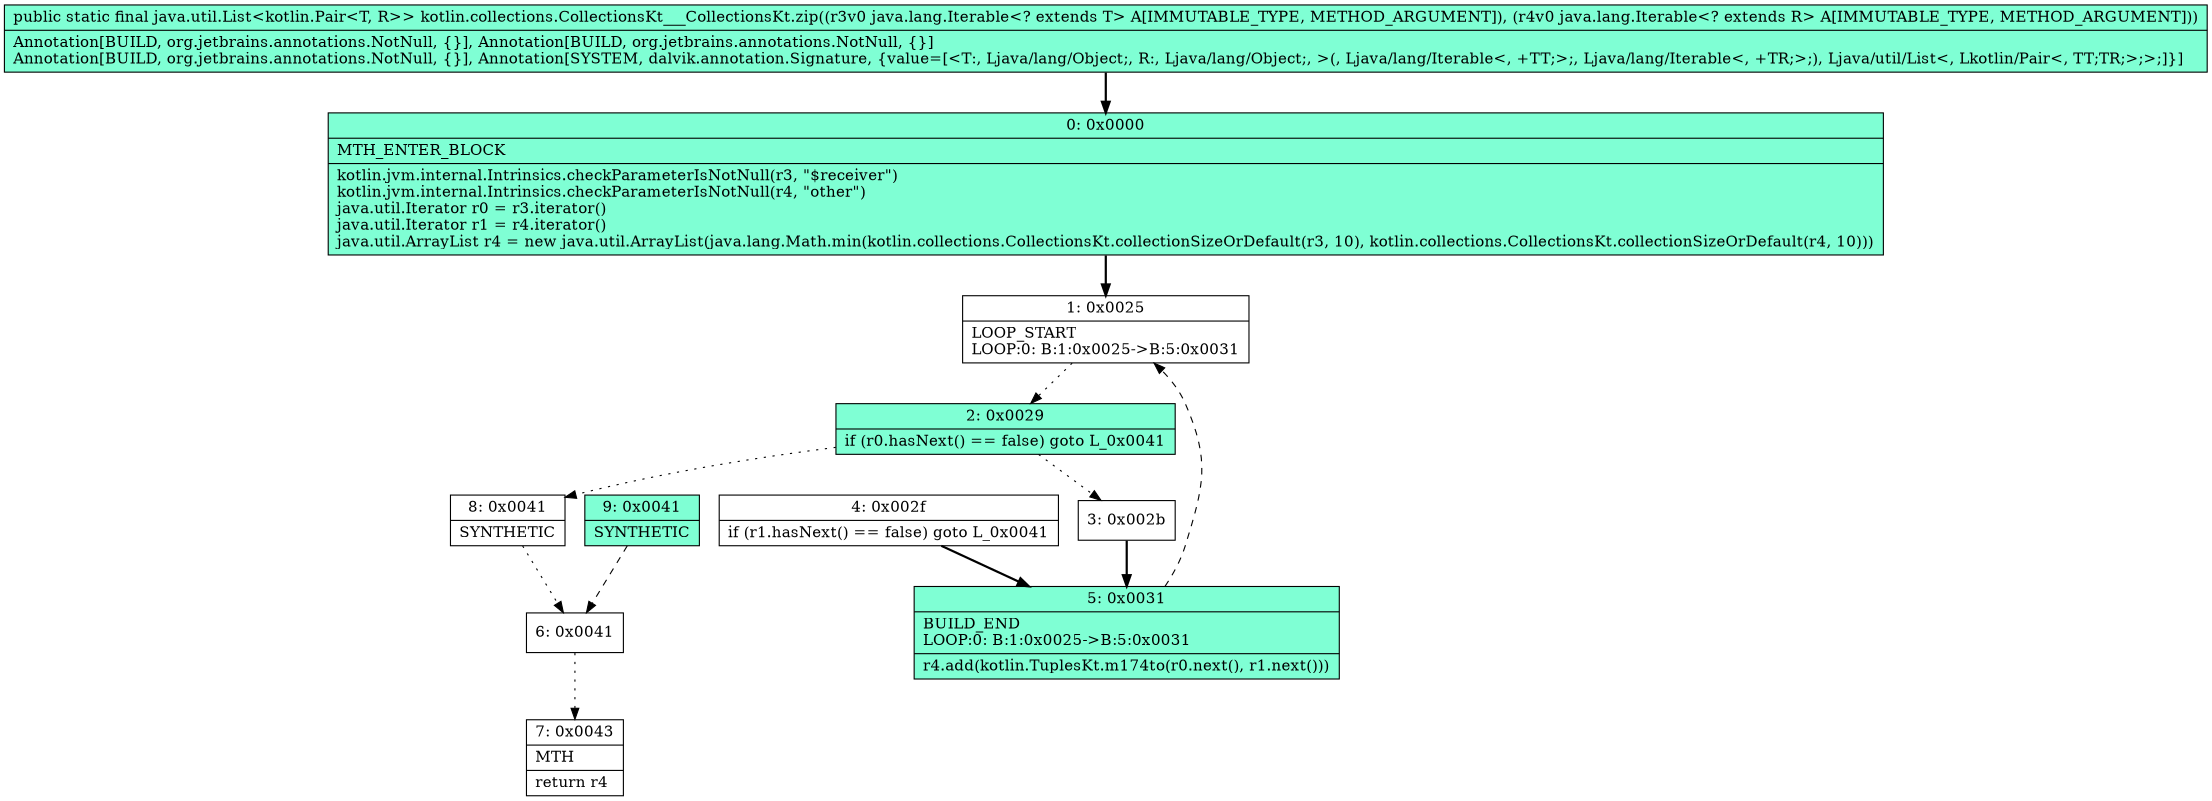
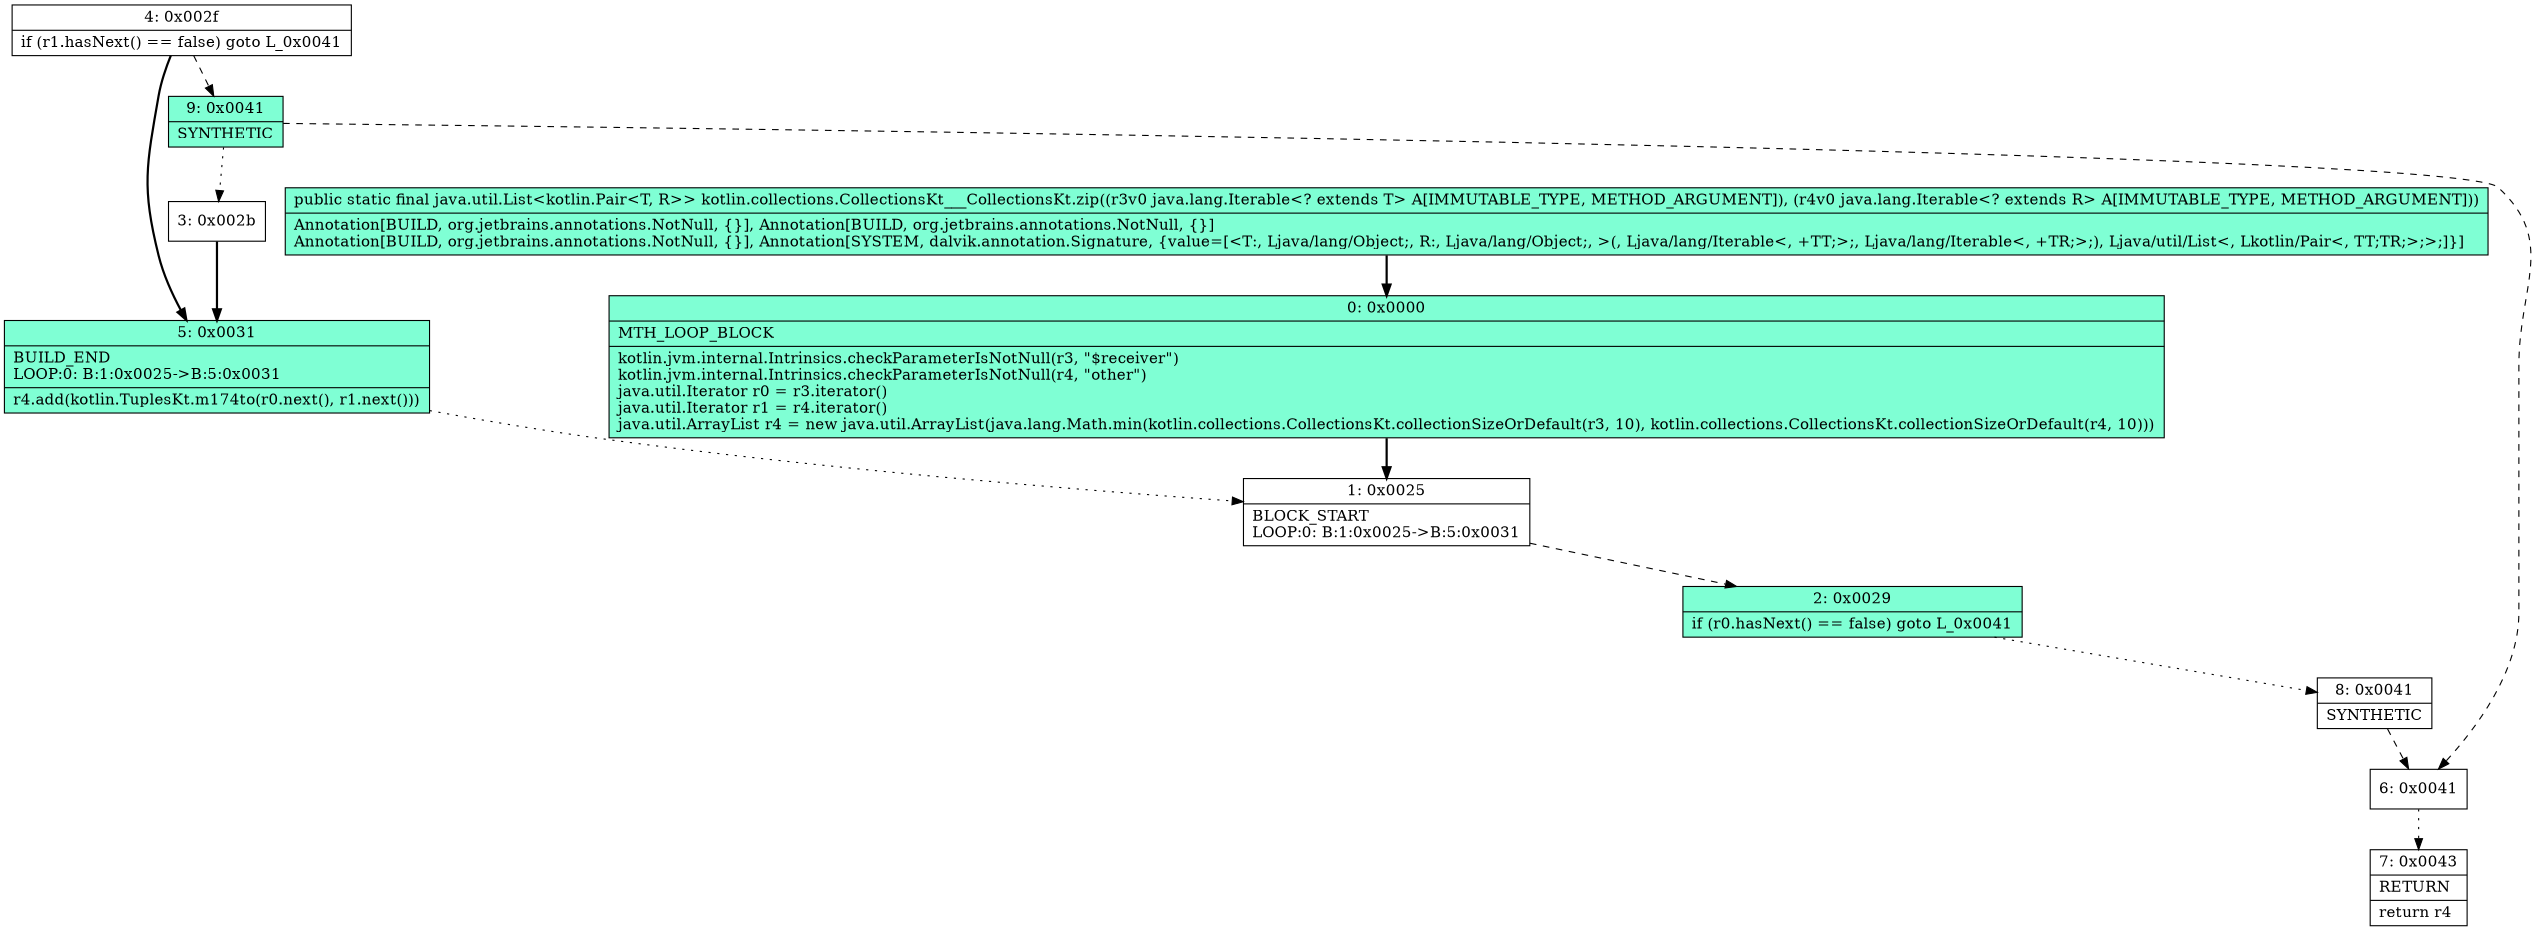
  digraph {
    node [fillcolor=white shape=record style=filled]
    edge [style=dashed]
-   n1 [fillcolor=aquamarine label="{0\:\ 0x0000|MTH_ENTER_BLOCK\l|kotlin.jvm.internal.Intrinsics.checkParameterIsNotNull(r3, \"$receiver\")\lkotlin.jvm.internal.Intrinsics.checkParameterIsNotNull(r4, \"other\")\ljava.util.Iterator r0 = r3.iterator()\ljava.util.Iterator r1 = r4.iterator()\ljava.util.ArrayList r4 = new java.util.ArrayList(java.lang.Math.min(kotlin.collections.CollectionsKt.collectionSizeOrDefault(r3, 10), kotlin.collections.CollectionsKt.collectionSizeOrDefault(r4, 10)))\l}"]
-   n2 [label="{1\:\ 0x0025|LOOP_START\lLOOP:0: B:1:0x0025\-\>B:5:0x0031\l}"]
+   n1 [fillcolor=aquamarine label="{0\:\ 0x0000|MTH_LOOP_BLOCK\l|kotlin.jvm.internal.Intrinsics.checkParameterIsNotNull(r3, \"$receiver\")\lkotlin.jvm.internal.Intrinsics.checkParameterIsNotNull(r4, \"other\")\ljava.util.Iterator r0 = r3.iterator()\ljava.util.Iterator r1 = r4.iterator()\ljava.util.ArrayList r4 = new java.util.ArrayList(java.lang.Math.min(kotlin.collections.CollectionsKt.collectionSizeOrDefault(r3, 10), kotlin.collections.CollectionsKt.collectionSizeOrDefault(r4, 10)))\l}"]
+   n2 [label="{1\:\ 0x0025|BLOCK_START\lLOOP:0: B:1:0x0025\-\>B:5:0x0031\l}"]
    n3 [fillcolor=aquamarine label="{2\:\ 0x0029|if (r0.hasNext() == false) goto L_0x0041\l}"]
    n4 [label="{3\:\ 0x002b}"]
    n5 [label="{8\:\ 0x0041|SYNTHETIC\l}"]
    n6 [fillcolor=aquamarine label="{5\:\ 0x0031|BUILD_END\lLOOP:0: B:1:0x0025\-\>B:5:0x0031\l|r4.add(kotlin.TuplesKt.m174to(r0.next(), r1.next()))\l}"]
    n7 [label="{6\:\ 0x0041}"]
    n8 [label="{4\:\ 0x002f|if (r1.hasNext() == false) goto L_0x0041\l}"]
    n9 [fillcolor=aquamarine label="{9\:\ 0x0041|SYNTHETIC\l}"]
-   n10 [label="{7\:\ 0x0043|MTH\l|return r4\l}"]
+   n10 [label="{7\:\ 0x0043|RETURN\l|return r4\l}"]
    n11 [fillcolor=aquamarine label="{public static final java.util.List\<kotlin.Pair\<T, R\>\> kotlin.collections.CollectionsKt___CollectionsKt.zip((r3v0 java.lang.Iterable\<? extends T\> A[IMMUTABLE_TYPE, METHOD_ARGUMENT]), (r4v0 java.lang.Iterable\<? extends R\> A[IMMUTABLE_TYPE, METHOD_ARGUMENT]))  | Annotation[BUILD, org.jetbrains.annotations.NotNull, \{\}], Annotation[BUILD, org.jetbrains.annotations.NotNull, \{\}]\lAnnotation[BUILD, org.jetbrains.annotations.NotNull, \{\}], Annotation[SYSTEM, dalvik.annotation.Signature, \{value=[\<T:, Ljava\/lang\/Object;, R:, Ljava\/lang\/Object;, \>(, Ljava\/lang\/Iterable\<, +TT;\>;, Ljava\/lang\/Iterable\<, +TR;\>;), Ljava\/util\/List\<, Lkotlin\/Pair\<, TT;TR;\>;\>;]\}]\l}"]
    n1 -> n2 [style=bold]
-   n2 -> n3 [style=dotted]
-   n3 -> n4 [style=dotted]
+   n2 -> n3
+   n9 -> n4 [style=dotted]
    n3 -> n5 [style=dotted]
    n4 -> n6 [style=bold]
-   n5 -> n7 [style=dotted]
-   n6 -> n2
+   n5 -> n7
+   n6 -> n2 [style=dotted]
    n7 -> n10 [style=dotted]
    n8 -> n6 [style=bold]
+   n8 -> n9
    n9 -> n7
    n11 -> n1 [style=bold]
  }
